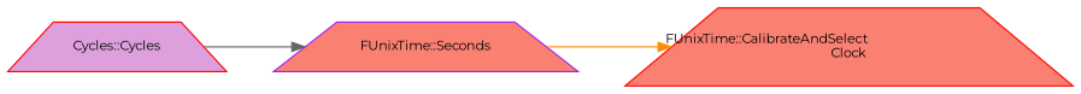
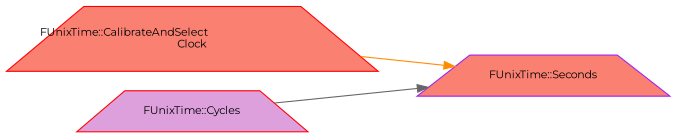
  digraph {
    fontname=Montserrat
    rankdir=RL
    node [color=red fillcolor=salmon fontname=Montserrat fontsize=10 shape=trapezium style=filled]
    edge [dir=back fontname=Montserrat fontsize=10 labelfontname=Helvetica labelfontsize=10 style=solid]
    n1 [fontcolor=black height=0.2 label="FUnixTime::CalibrateAndSelect\lClock" width=0.4]
    n2 [color=purple height=0.2 label="FUnixTime::Seconds" width=0.4]
-   n3 [fillcolor=plum height=0.2 label="Cycles::Cycles" width=0.4]
-   n1 -> n2 [color=darkorange]
+   n3 [fillcolor=plum height=0.2 label="FUnixTime::Cycles" width=0.4]
+   n2 -> n1 [color=darkorange]
    n2 -> n3 [color=gray40]
  }
